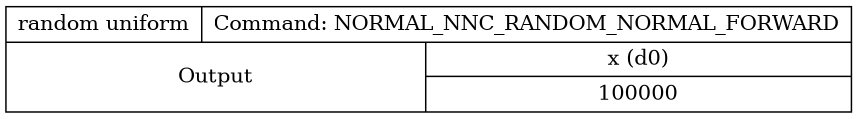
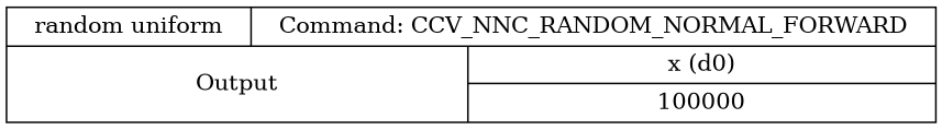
  digraph {
    compound=true
    rankdir=LR
-   n1 [label="{random uniform|Command: NORMAL_NNC_RANDOM_NORMAL_FORWARD}|{Output|{x (d0)|100000}}" shape=record]
+   n1 [label="{random uniform|Command: CCV_NNC_RANDOM_NORMAL_FORWARD}|{Output|{x (d0)|100000}}" shape=record]
  }
